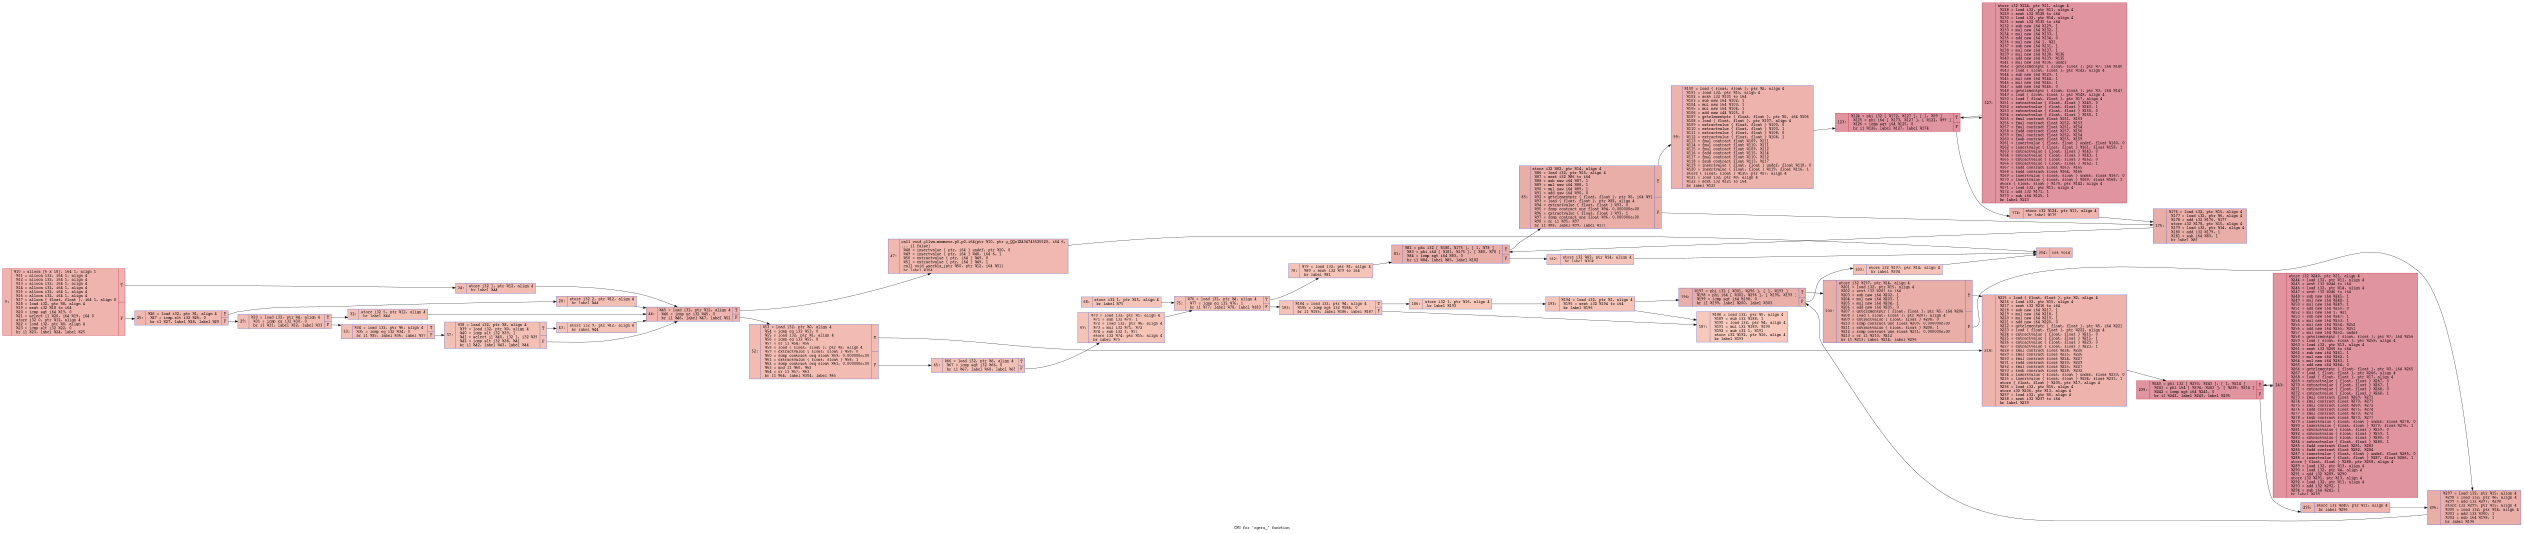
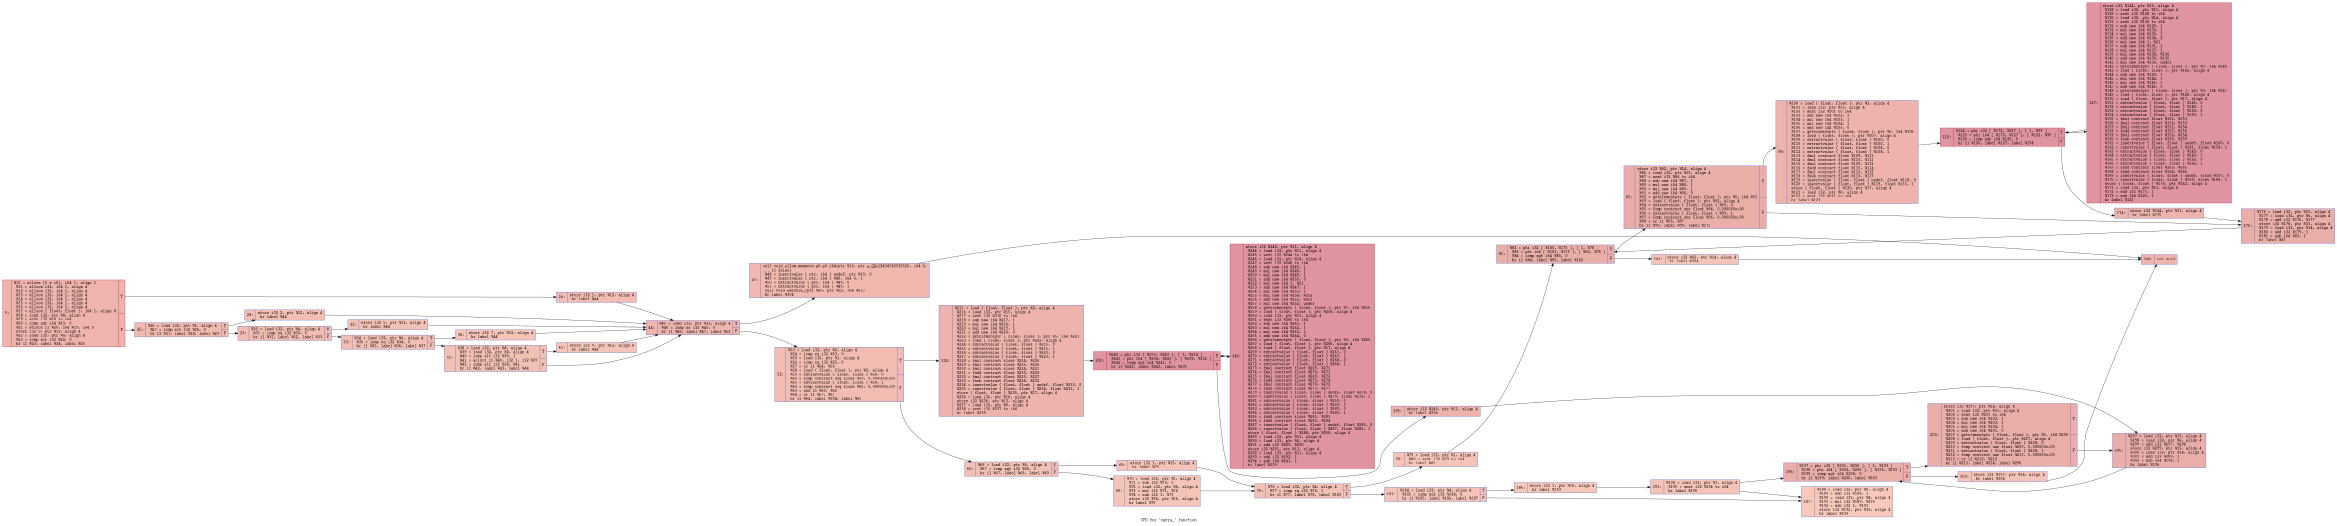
  digraph {
    fontname="Courier Prime"
    label="CFG for 'cgeru_' function"
    rankdir=LR
    node [color="#3d50c3ff" fillcolor="#e8765c70" fontname="Courier Prime" shape=record style=filled]
    edge [fontname="Courier Prime"]
    n1 [color="#b70d28ff" fillcolor="#d8564670" label="{9:\l|  %10 = alloca [6 x i8], i64 1, align 1\l  %11 = alloca i32, i64 1, align 4\l  %12 = alloca i32, i64 1, align 4\l  %13 = alloca i32, i64 1, align 4\l  %14 = alloca i32, i64 1, align 4\l  %15 = alloca i32, i64 1, align 4\l  %16 = alloca i32, i64 1, align 4\l  %17 = alloca \{ float, float \}, i64 1, align 8\l  %18 = load i32, ptr %8, align 4\l  %19 = sext i32 %18 to i64\l  %20 = icmp sgt i64 %19, 0\l  %21 = select i1 %20, i64 %19, i64 0\l  store i32 0, ptr %12, align 4\l  %22 = load i32, ptr %0, align 4\l  %23 = icmp slt i32 %22, 0\l  br i1 %23, label %24, label %25\l|{<s0>T|<s1>F}}"]
    n2 [fillcolor="#e1675170" label="{24:\l|  store i32 1, ptr %12, align 4\l  br label %44\l}"]
    n3 [fillcolor="#dc5d4a70" label="{25:\l|  %26 = load i32, ptr %1, align 4\l  %27 = icmp slt i32 %26, 0\l  br i1 %27, label %28, label %29\l|{<s0>T|<s1>F}}"]
    n4 [fillcolor="#d8564670" label="{44:\l|  %45 = load i32, ptr %12, align 4\l  %46 = icmp ne i32 %45, 0\l  br i1 %46, label %47, label %52\l|{<s0>T|<s1>F}}"]
    n5 [fillcolor="#e36c5570" label="{28:\l|  store i32 2, ptr %12, align 4\l  br label %44\l}"]
    n6 [fillcolor="#e1675170" label="{29:\l|  %30 = load i32, ptr %4, align 4\l  %31 = icmp eq i32 %30, 0\l  br i1 %31, label %32, label %33\l|{<s0>T|<s1>F}}"]
    n7 [fillcolor="#dc5d4a70" label="{47:\l|  call void @llvm.memmove.p0.p0.i64(ptr %10, ptr @_QQclX434745525520, i64 6,\l... i1 false)\l  %48 = insertvalue \{ ptr, i64 \} undef, ptr %10, 0\l  %49 = insertvalue \{ ptr, i64 \} %48, i64 6, 1\l  %50 = extractvalue \{ ptr, i64 \} %49, 0\l  %51 = extractvalue \{ ptr, i64 \} %49, 1\l  call void @xerbla_(ptr %50, ptr %12, i64 %51)\l  br label %304\l}"]
    n8 [fillcolor="#e1675170" label="{52:\l|  %53 = load i32, ptr %0, align 4\l  %54 = icmp eq i32 %53, 0\l  %55 = load i32, ptr %1, align 4\l  %56 = icmp eq i32 %55, 0\l  %57 = or i1 %54, %56\l  %58 = load \{ float, float \}, ptr %2, align 4\l  %59 = extractvalue \{ float, float \} %58, 0\l  %60 = fcmp contract oeq float %59, 0.000000e+00\l  %61 = extractvalue \{ float, float \} %58, 1\l  %62 = fcmp contract oeq float %61, 0.000000e+00\l  %63 = and i1 %60, %62\l  %64 = or i1 %57, %63\l  br i1 %64, label %304, label %65\l|{<s0>T|<s1>F}}"]
    n9 [fillcolor="#e5705870" label="{32:\l|  store i32 5, ptr %12, align 4\l  br label %44\l}"]
    n10 [fillcolor="#e36c5570" label="{33:\l|  %34 = load i32, ptr %6, align 4\l  %35 = icmp eq i32 %34, 0\l  br i1 %35, label %36, label %37\l|{<s0>T|<s1>F}}"]
    n11 [fillcolor="#d8564670" label="{304:\l|  ret void\l}"]
    n12 [fillcolor="#e5705870" label="{65:\l|  %66 = load i32, ptr %6, align 4\l  %67 = icmp sgt i32 %66, 0\l  br i1 %67, label %68, label %69\l|{<s0>T|<s1>F}}"]
    n13 [fillcolor="#d6524470" label="{214:\l|  %215 = load \{ float, float \}, ptr %2, align 4\l  %216 = load i32, ptr %15, align 4\l  %217 = sext i32 %216 to i64\l  %218 = sub nsw i64 %217, 1\l  %219 = mul nsw i64 %218, 1\l  %220 = mul nsw i64 %219, 1\l  %221 = add nsw i64 %220, 0\l  %222 = getelementptr \{ float, float \}, ptr %5, i64 %221\l  %223 = load \{ float, float \}, ptr %222, align 4\l  %224 = extractvalue \{ float, float \} %215, 0\l  %225 = extractvalue \{ float, float \} %215, 1\l  %226 = extractvalue \{ float, float \} %223, 0\l  %227 = extractvalue \{ float, float \} %223, 1\l  %228 = fmul contract float %224, %226\l  %229 = fmul contract float %225, %226\l  %230 = fmul contract float %224, %227\l  %231 = fadd contract float %230, %229\l  %232 = fmul contract float %225, %227\l  %233 = fsub contract float %228, %232\l  %234 = insertvalue \{ float, float \} undef, float %233, 0\l  %235 = insertvalue \{ float, float \} %234, float %231, 1\l  store \{ float, float \} %235, ptr %17, align 4\l  %236 = load i32, ptr %16, align 4\l  store i32 %236, ptr %13, align 4\l  %237 = load i32, ptr %0, align 4\l  %238 = sext i32 %237 to i64\l  br label %239\l}"]
+   n14 [label="{36:\l|  store i32 7, ptr %12, align 4\l  br label %44\l}"]
    n15 [fillcolor="#e5705870" label="{37:\l|  %38 = load i32, ptr %8, align 4\l  %39 = load i32, ptr %0, align 4\l  %40 = icmp slt i32 %39, 1\l  %41 = select i1 %40, i32 1, i32 %39\l  %42 = icmp slt i32 %38, %41\l  br i1 %42, label %43, label %44\l|{<s0>T|<s1>F}}"]
    n16 [fillcolor="#e97a5f70" label="{43:\l|  store i32 9, ptr %12, align 4\l  br label %44\l}"]
    n17 [label="{68:\l|  store i32 1, ptr %15, align 4\l  br label %75\l}"]
    n18 [fillcolor="#e97a5f70" label="{69:\l|  %70 = load i32, ptr %1, align 4\l  %71 = sub i32 %70, 1\l  %72 = load i32, ptr %6, align 4\l  %73 = mul i32 %71, %72\l  %74 = sub i32 1, %73\l  store i32 %74, ptr %15, align 4\l  br label %75\l}"]
    n19 [fillcolor="#e5705870" label="{75:\l|  %76 = load i32, ptr %4, align 4\l  %77 = icmp eq i32 %76, 1\l  br i1 %77, label %78, label %183\l|{<s0>T|<s1>F}}"]
    n20 [label="{78:\l|  %79 = load i32, ptr %1, align 4\l  %80 = sext i32 %79 to i64\l  br label %81\l}"]
    n21 [label="{183:\l|  %184 = load i32, ptr %4, align 4\l  %185 = icmp sgt i32 %184, 0\l  br i1 %185, label %186, label %187\l|{<s0>T|<s1>F}}"]
    n22 [fillcolor="#d0473d70" label="{81:\l|  %82 = phi i32 [ %180, %175 ], [ 1, %78 ]\l  %83 = phi i64 [ %181, %175 ], [ %80, %78 ]\l  %84 = icmp sgt i64 %83, 0\l  br i1 %84, label %85, label %182\l|{<s0>T|<s1>F}}"]
    n23 [fillcolor="#ec7f6370" label="{186:\l|  store i32 1, ptr %16, align 4\l  br label %193\l}"]
    n24 [fillcolor="#ed836670" label="{187:\l|  %188 = load i32, ptr %0, align 4\l  %189 = sub i32 %188, 1\l  %190 = load i32, ptr %4, align 4\l  %191 = mul i32 %189, %190\l  %192 = sub i32 1, %191\l  store i32 %192, ptr %16, align 4\l  br label %193\l}"]
    n25 [fillcolor="#d0473d70" label="{85:\l|  store i32 %82, ptr %14, align 4\l  %86 = load i32, ptr %15, align 4\l  %87 = sext i32 %86 to i64\l  %88 = sub nsw i64 %87, 1\l  %89 = mul nsw i64 %88, 1\l  %90 = mul nsw i64 %89, 1\l  %91 = add nsw i64 %90, 0\l  %92 = getelementptr \{ float, float \}, ptr %5, i64 %91\l  %93 = load \{ float, float \}, ptr %92, align 4\l  %94 = extractvalue \{ float, float \} %93, 0\l  %95 = fcmp contract une float %94, 0.000000e+00\l  %96 = extractvalue \{ float, float \} %93, 1\l  %97 = fcmp contract une float %96, 0.000000e+00\l  %98 = or i1 %95, %97\l  br i1 %98, label %99, label %175\l|{<s0>T|<s1>F}}"]
    n26 [label="{182:\l|  store i32 %82, ptr %14, align 4\l  br label %304\l}"]
    n27 [label="{193:\l|  %194 = load i32, ptr %1, align 4\l  %195 = sext i32 %194 to i64\l  br label %196\l}"]
    n28 [fillcolor="#d6524470" label="{99:\l|  %100 = load \{ float, float \}, ptr %2, align 4\l  %101 = load i32, ptr %15, align 4\l  %102 = sext i32 %101 to i64\l  %103 = sub nsw i64 %102, 1\l  %104 = mul nsw i64 %103, 1\l  %105 = mul nsw i64 %104, 1\l  %106 = add nsw i44 %105, 0\l  %107 = getelementptr \{ float, float \}, ptr %5, i64 %106\l  %108 = load \{ float, float \}, ptr %107, align 4\l  %109 = extractvalue \{ float, float \} %100, 0\l  %110 = extractvalue \{ float, float \} %100, 1\l  %111 = extractvalue \{ float, float \} %108, 0\l  %112 = extractvalue \{ float, float \} %108, 1\l  %113 = fmul contract float %109, %111\l  %114 = fmul contract float %110, %111\l  %115 = fmul contract float %109, %112\l  %116 = fadd contract float %115, %114\l  %117 = fmul contract float %110, %112\l  %118 = fsub contract float %113, %117\l  %119 = insertvalue \{ float, float \} undef, float %118, 0\l  %120 = insertvalue \{ float, float \} %119, float %116, 1\l  store \{ float, float \} %120, ptr %17, align 4\l  %121 = load i32, ptr %0, align 4\l  %122 = sext i32 %121 to i64\l  br label %123\l}"]
    n29 [fillcolor="#d0473d70" label="{175:\l|  %176 = load i32, ptr %15, align 4\l  %177 = load i32, ptr %6, align 4\l  %178 = add i32 %176, %177\l  store i32 %178, ptr %15, align 4\l  %179 = load i32, ptr %14, align 4\l  %180 = add i32 %179, 1\l  %181 = sub i64 %83, 1\l  br label %81\l}"]
    n30 [color="#b70d28ff" fillcolor="#b70d2870" label="{123:\l|  %124 = phi i32 [ %172, %127 ], [ 1, %99 ]\l  %125 = phi i64 [ %173, %127 ], [ %122, %99 ]\l  %126 = icmp sgt i64 %125, 0\l  br i1 %126, label %127, label %174\l|{<s0>T|<s1>F}}"]
    n31 [color="#b70d28ff" fillcolor="#b70d2870" label="{127:\l|  store i32 %124, ptr %11, align 4\l  %128 = load i32, ptr %11, align 4\l  %129 = sext i32 %128 to i64\l  %130 = load i32, ptr %14, align 4\l  %131 = sext i32 %130 to i64\l  %132 = sub nsw i64 %129, 1\l  %133 = mul nsw i64 %132, 1\l  %134 = mul nsw i64 %133, 1\l  %135 = add nsw i64 %134, 0\l  %136 = mul nsw i64 1, %21\l  %137 = sub nsw i64 %131, 1\l  %138 = mul nsw i64 %137, 1\l  %139 = mul nsw i64 %138, %136\l  %140 = add nsw i64 %139, %135\l  %141 = mul nsw i64 %136, undef\l  %142 = getelementptr \{ float, float \}, ptr %7, i64 %140\l  %143 = load \{ float, float \}, ptr %142, align 4\l  %144 = sub nsw i64 %129, 1\l  %145 = mul nsw i64 %144, 1\l  %146 = mul nsw i64 %145, 1\l  %147 = add nsw i64 %146, 0\l  %148 = getelementptr \{ float, float \}, ptr %3, i64 %147\l  %149 = load \{ float, float \}, ptr %148, align 4\l  %150 = load \{ float, float \}, ptr %17, align 4\l  %151 = extractvalue \{ float, float \} %149, 0\l  %152 = extractvalue \{ float, float \} %149, 1\l  %153 = extractvalue \{ float, float \} %150, 0\l  %154 = extractvalue \{ float, float \} %150, 1\l  %155 = fmul contract float %151, %153\l  %156 = fmul contract float %152, %153\l  %157 = fmul contract float %151, %154\l  %158 = fadd contract float %157, %156\l  %159 = fmul contract float %152, %154\l  %160 = fsub contract float %155, %159\l  %161 = insertvalue \{ float, float \} undef, float %160, 0\l  %162 = insertvalue \{ float, float \} %161, float %158, 1\l  %163 = extractvalue \{ float, float \} %143, 0\l  %164 = extractvalue \{ float, float \} %143, 1\l  %165 = extractvalue \{ float, float \} %162, 0\l  %166 = extractvalue \{ float, float \} %162, 1\l  %167 = fadd contract float %163, %165\l  %168 = fadd contract float %164, %166\l  %169 = insertvalue \{ float, float \} undef, float %167, 0\l  %170 = insertvalue \{ float, float \} %169, float %168, 1\l  store \{ float, float \} %170, ptr %142, align 4\l  %171 = load i32, ptr %11, align 4\l  %172 = add i32 %171, 1\l  %173 = sub i64 %125, 1\l  br label %123\l}"]
    n32 [fillcolor="#d6524470" label="{174:\l|  store i32 %124, ptr %11, align 4\l  br label %175\l}"]
    n33 [fillcolor="#d0473d70" label="{196:\l|  %197 = phi i32 [ %301, %296 ], [ 1, %193 ]\l  %198 = phi i64 [ %302, %296 ], [ %195, %193 ]\l  %199 = icmp sgt i64 %198, 0\l  br i1 %199, label %200, label %303\l|{<s0>T|<s1>F}}"]
    n34 [fillcolor="#d0473d70" label="{200:\l|  store i32 %197, ptr %14, align 4\l  %201 = load i32, ptr %15, align 4\l  %202 = sext i32 %201 to i64\l  %203 = sub nsw i64 %202, 1\l  %204 = mul nsw i64 %203, 1\l  %205 = mul nsw i64 %204, 1\l  %206 = add nsw i64 %205, 0\l  %207 = getelementptr \{ float, float \}, ptr %5, i64 %206\l  %208 = load \{ float, float \}, ptr %207, align 4\l  %209 = extractvalue \{ float, float \} %208, 0\l  %210 = fcmp contract une float %209, 0.000000e+00\l  %211 = extractvalue \{ float, float \} %208, 1\l  %212 = fcmp contract une float %211, 0.000000e+00\l  %213 = or i1 %210, %212\l  br i1 %213, label %214, label %296\l|{<s0>T|<s1>F}}"]
    n35 [label="{303:\l|  store i32 %197, ptr %14, align 4\l  br label %304\l}"]
    n36 [fillcolor="#d0473d70" label="{296:\l|  %297 = load i32, ptr %15, align 4\l  %298 = load i32, ptr %6, align 4\l  %299 = add i32 %297, %298\l  store i32 %299, ptr %15, align 4\l  %300 = load i32, ptr %14, align 4\l  %301 = add i32 %300, 1\l  %302 = sub i64 %198, 1\l  br label %196\l}"]
    n37 [color="#b70d28ff" fillcolor="#b70d2870" label="{239:\l|  %240 = phi i32 [ %293, %243 ], [ 1, %214 ]\l  %241 = phi i64 [ %294, %243 ], [ %238, %214 ]\l  %242 = icmp sgt i64 %241, 0\l  br i1 %242, label %243, label %295\l|{<s0>T|<s1>F}}"]
    n38 [color="#b70d28ff" fillcolor="#b70d2870" label="{243:\l|  store i32 %240, ptr %11, align 4\l  %244 = load i32, ptr %11, align 4\l  %245 = sext i32 %244 to i64\l  %246 = load i32, ptr %14, align 4\l  %247 = sext i32 %246 to i64\l  %248 = sub nsw i64 %245, 1\l  %249 = mul nsw i64 %248, 1\l  %250 = mul nsw i64 %249, 1\l  %251 = add nsw i64 %250, 0\l  %252 = mul nsw i64 1, %21\l  %253 = sub nsw i64 %247, 1\l  %254 = mul nsw i64 %253, 1\l  %255 = mul nsw i64 %254, %252\l  %256 = add nsw i64 %255, %251\l  %257 = mul nsw i64 %252, undef\l  %258 = getelementptr \{ float, float \}, ptr %7, i64 %256\l  %259 = load \{ float, float \}, ptr %258, align 4\l  %260 = load i32, ptr %13, align 4\l  %261 = sext i32 %260 to i64\l  %262 = sub nsw i64 %261, 1\l  %263 = mul nsw i64 %262, 1\l  %264 = mul nsw i64 %263, 1\l  %265 = add nsw i64 %264, 0\l  %266 = getelementptr \{ float, float \}, ptr %3, i64 %265\l  %267 = load \{ float, float \}, ptr %266, align 4\l  %268 = load \{ float, float \}, ptr %17, align 4\l  %269 = extractvalue \{ float, float \} %267, 0\l  %270 = extractvalue \{ float, float \} %267, 1\l  %271 = extractvalue \{ float, float \} %268, 0\l  %272 = extractvalue \{ float, float \} %268, 1\l  %273 = fmul contract float %269, %271\l  %274 = fmul contract float %270, %271\l  %275 = fmul contract float %269, %272\l  %276 = fadd contract float %275, %274\l  %277 = fmul contract float %270, %272\l  %278 = fsub contract float %273, %277\l  %279 = insertvalue \{ float, float \} undef, float %278, 0\l  %280 = insertvalue \{ float, float \} %279, float %276, 1\l  %281 = extractvalue \{ float, float \} %259, 0\l  %282 = extractvalue \{ float, float \} %259, 1\l  %283 = extractvalue \{ float, float \} %280, 0\l  %284 = extractvalue \{ float, float \} %280, 1\l  %285 = fadd contract float %281, %283\l  %286 = fadd contract float %282, %284\l  %287 = insertvalue \{ float, float \} undef, float %285, 0\l  %288 = insertvalue \{ float, float \} %287, float %286, 1\l  store \{ float, float \} %288, ptr %258, align 4\l  %289 = load i32, ptr %13, align 4\l  %290 = load i32, ptr %4, align 4\l  %291 = add i32 %289, %290\l  store i32 %291, ptr %13, align 4\l  %292 = load i32, ptr %11, align 4\l  %293 = add i32 %292, 1\l  %294 = sub i64 %241, 1\l  br label %239\l}"]
    n39 [fillcolor="#d6524470" label="{295:\l|  store i32 %240, ptr %11, align 4\l  br label %296\l}"]
    n1 -> n2 [tailport=s0]
    n1 -> n3 [tailport=s1]
    n2 -> n4
    n3 -> n5 [tailport=s0]
    n3 -> n6 [tailport=s1]
    n4 -> n7 [tailport=s0]
    n4 -> n8 [tailport=s1]
    n5 -> n4
    n6 -> n9 [tailport=s0]
    n6 -> n10 [tailport=s1]
    n7 -> n11
    n8 -> n12 [tailport=s1]
    n8 -> n13 [tailport=s0]
    n9 -> n4
+   n10 -> n14 [tailport=s0]
    n10 -> n15 [tailport=s1]
+   n12 -> n17 [tailport=s0]
    n12 -> n18 [tailport=s1]
    n13 -> n37
+   n14 -> n4
    n15 -> n4 [tailport=s1]
    n15 -> n16 [tailport=s0]
    n16 -> n4
    n17 -> n19
    n18 -> n19
    n19 -> n20 [tailport=s0]
    n19 -> n21 [tailport=s1]
    n20 -> n22
    n21 -> n23 [tailport=s0]
    n21 -> n24 [tailport=s1]
    n22 -> n25 [tailport=s0]
    n22 -> n26 [tailport=s1]
    n23 -> n27
    n25 -> n28 [tailport=s0]
    n25 -> n29 [tailport=s1]
    n26 -> n11
    n27 -> n24
    n27 -> n33
    n28 -> n30
    n29 -> n22
    n30 -> n31 [tailport=s0]
    n30 -> n32 [tailport=s1]
    n31 -> n30
    n32 -> n29
    n33 -> n34 [tailport=s0]
    n33 -> n35 [tailport=s1]
-   n34 -> n13 [tailport=s0]
    n34 -> n36 [tailport=s1]
    n35 -> n11
    n36 -> n33
    n37 -> n38 [tailport=s0]
    n37 -> n39 [tailport=s1]
    n38 -> n37
    n39 -> n36
  }
